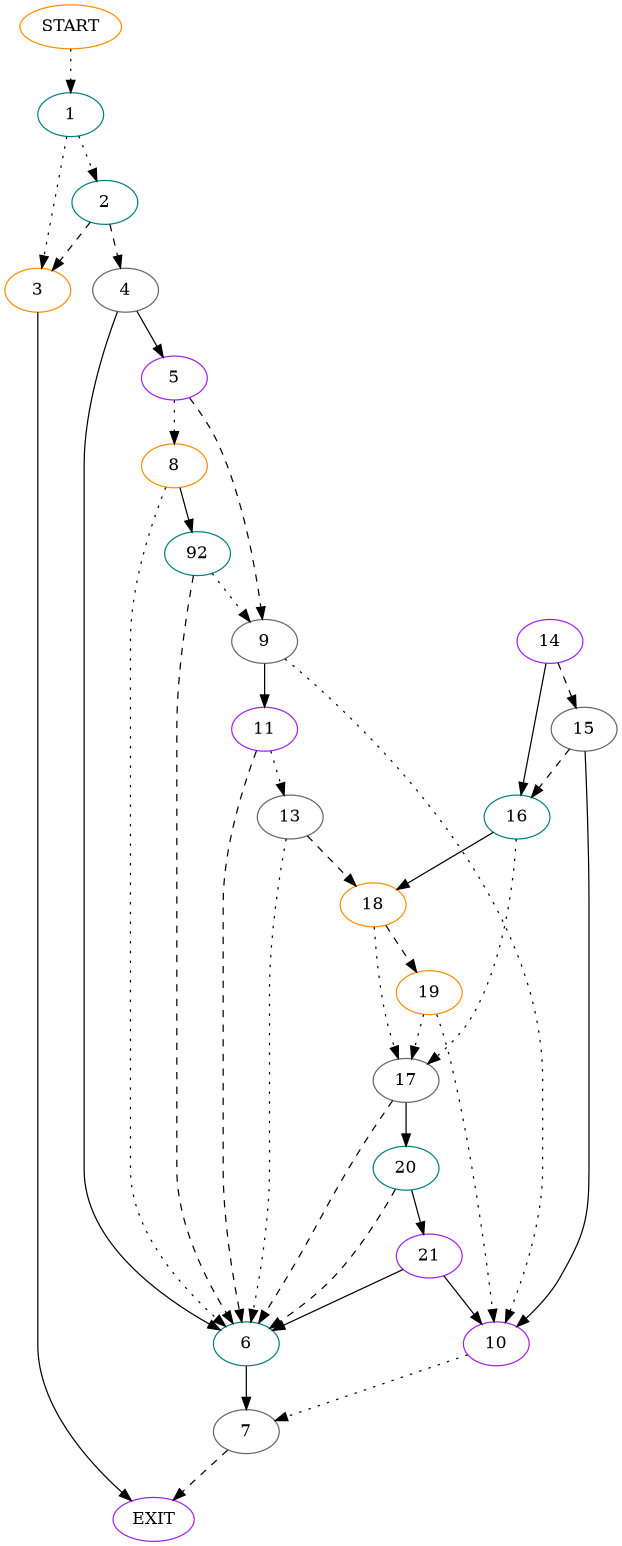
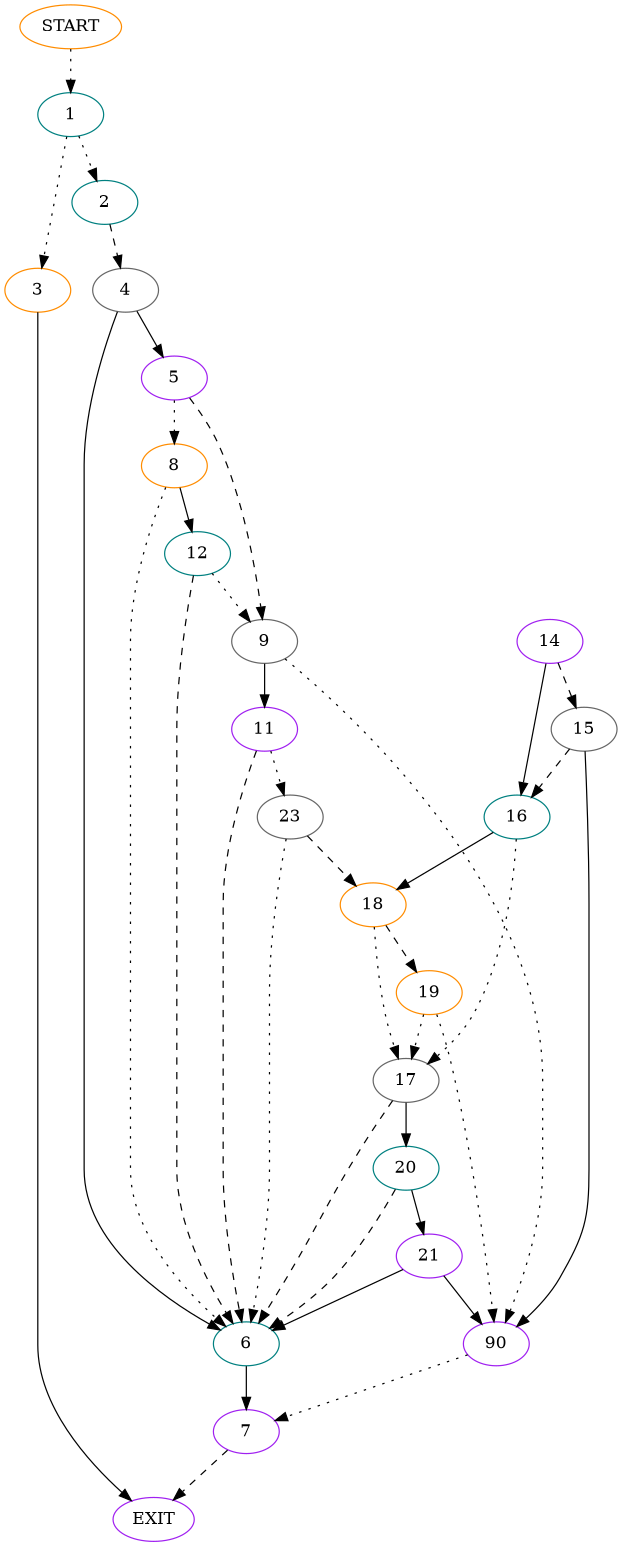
  digraph {
    node [color=teal]
    edge [style=dotted]
    n1 [color=darkorange label=START]
    1
    2
    3 [color=darkorange]
    n5 [color=purple label=EXIT]
    4 [color=gray40]
    5 [color=purple]
    6
    8 [color=darkorange]
    9 [color=gray40]
-   7 [color=gray40]
-   12 [label=92]
-   10 [color=purple]
+   7 [color=purple]
+   12
+   10 [color=purple label=90]
    11 [color=purple]
-   13 [color=gray40]
+   13 [color=gray40 label=23]
    18 [color=darkorange]
    14 [color=purple]
    15 [color=gray40]
    16
    17 [color=gray40]
    20
    19 [color=darkorange]
    21 [color=purple]
    n1 -> 1
    1 -> 2
    1 -> 3
-   2 -> 3 [style=dashed]
    2 -> 4 [style=dashed]
    3 -> n5 [style=solid]
    4 -> 5 [style=solid]
    4 -> 6 [style=solid]
    5 -> 8
    5 -> 9 [style=dashed]
    6 -> 7 [style=solid]
    8 -> 6
    8 -> 12 [style=solid]
    9 -> 10
    9 -> 11 [style=solid]
    7 -> n5 [style=dashed]
    12 -> 6 [style=dashed]
    12 -> 9
    10 -> 7
    11 -> 6 [style=dashed]
    11 -> 13
    13 -> 6
    13 -> 18 [style=dashed]
    18 -> 17
    18 -> 19 [style=dashed]
    14 -> 15 [style=dashed]
    14 -> 16 [style=solid]
    15 -> 10 [style=solid]
    15 -> 16 [style=dashed]
    16 -> 18 [style=solid]
    16 -> 17
    17 -> 6 [style=dashed]
    17 -> 20 [style=solid]
    20 -> 6 [style=dashed]
    20 -> 21 [style=solid]
    19 -> 10
    19 -> 17
    21 -> 6 [style=solid]
    21 -> 10 [style=solid]
  }
